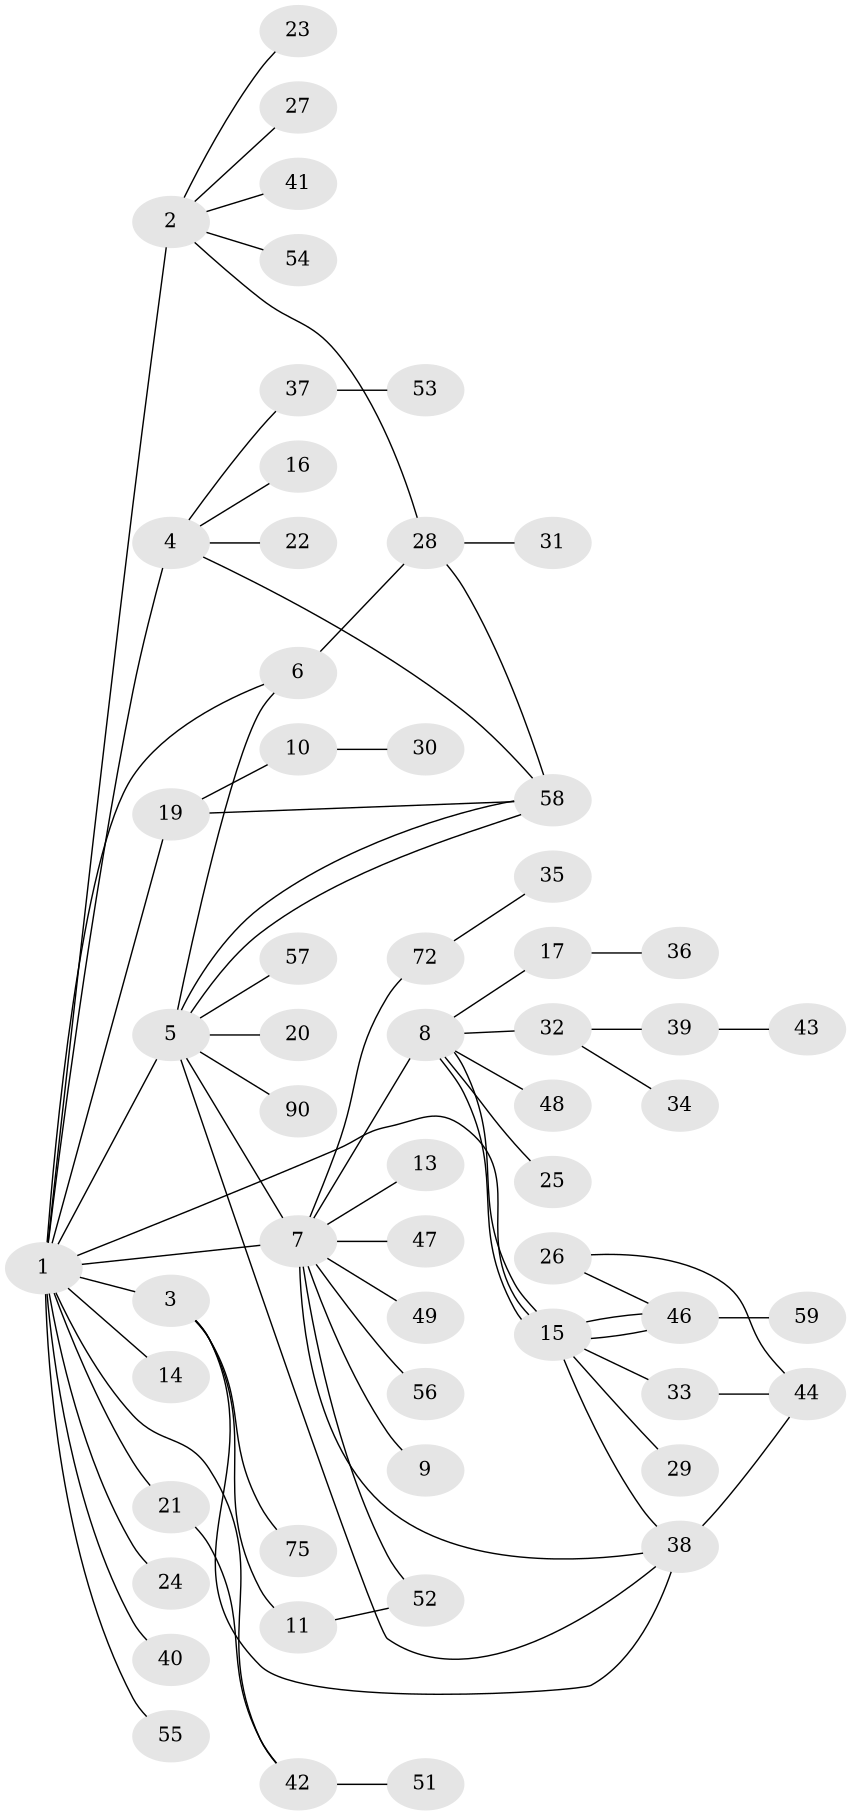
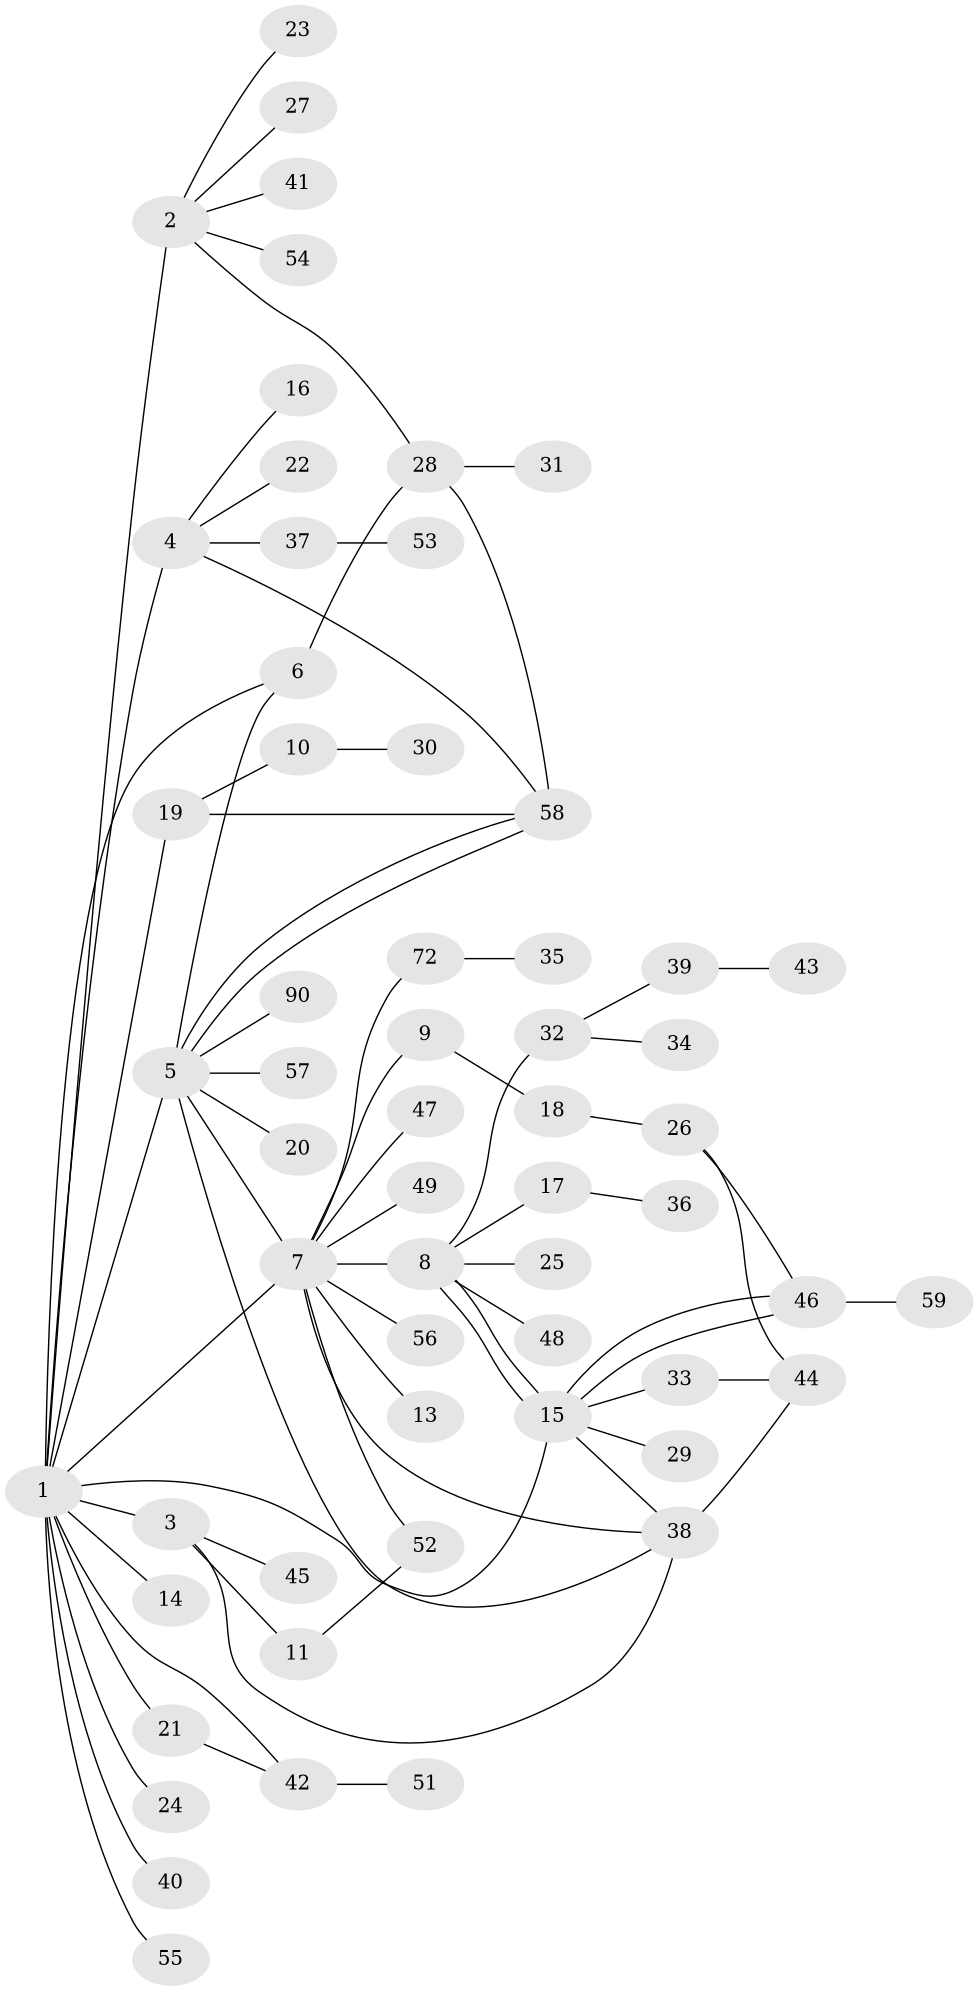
  graph {
    rankdir=LR
    node [color=gray90 style=filled]
    1
    2
    3
    4
    5
    6
    7
    14
    15
    19
    21
    24
    40
    42
    55
    23
    27
    28
    41
    54
    11
    38
-   45 [label=75]
+   45
    16
    22
    37
    58
    20
    n29 [label=90]
    57
    8
    9
    n33 [label=72]
    13
    47
    49
    52
    56
    29
    33
    46
    10
    51
    31
    44
    30
    53
    17
    25
    32
    48
+   18
    35
    36
    34
    39
    26
    59
    43
    1 -- 2
    1 -- 3
    1 -- 4
    1 -- 5
    1 -- 6
    1 -- 7
    1 -- 14
    1 -- 15
    1 -- 19
    1 -- 21
    1 -- 24
    1 -- 40
    1 -- 42
    1 -- 55
    2 -- 23
    2 -- 27
    2 -- 28
    2 -- 41
    2 -- 54
    3 -- 11
    3 -- 38
    3 -- 45
    4 -- 16
    4 -- 22
    4 -- 37
    4 -- 58
    5 -- 6
    5 -- 7
    5 -- 38
    5 -- 58
    5 -- 58
    5 -- 20
    5 -- n29
    5 -- 57
    6 -- 28
    7 -- 38
    7 -- 8
    7 -- 9
    7 -- n33
    7 -- 13
    7 -- 47
    7 -- 49
    7 -- 52
    7 -- 56
    15 -- 38
    15 -- 29
    15 -- 33
    15 -- 46
    15 -- 46
    19 -- 58
    19 -- 10
    21 -- 42
    42 -- 51
    28 -- 58
    28 -- 31
    11 -- 52
    38 -- 44
    37 -- 53
    8 -- 15
    8 -- 15
    8 -- 17
    8 -- 25
    8 -- 32
    8 -- 48
+   9 -- 18
    n33 -- 35
    33 -- 44
    46 -- 59
    10 -- 30
    17 -- 36
    32 -- 34
    32 -- 39
+   18 -- 26
    39 -- 43
    26 -- 46
    26 -- 44
  }
